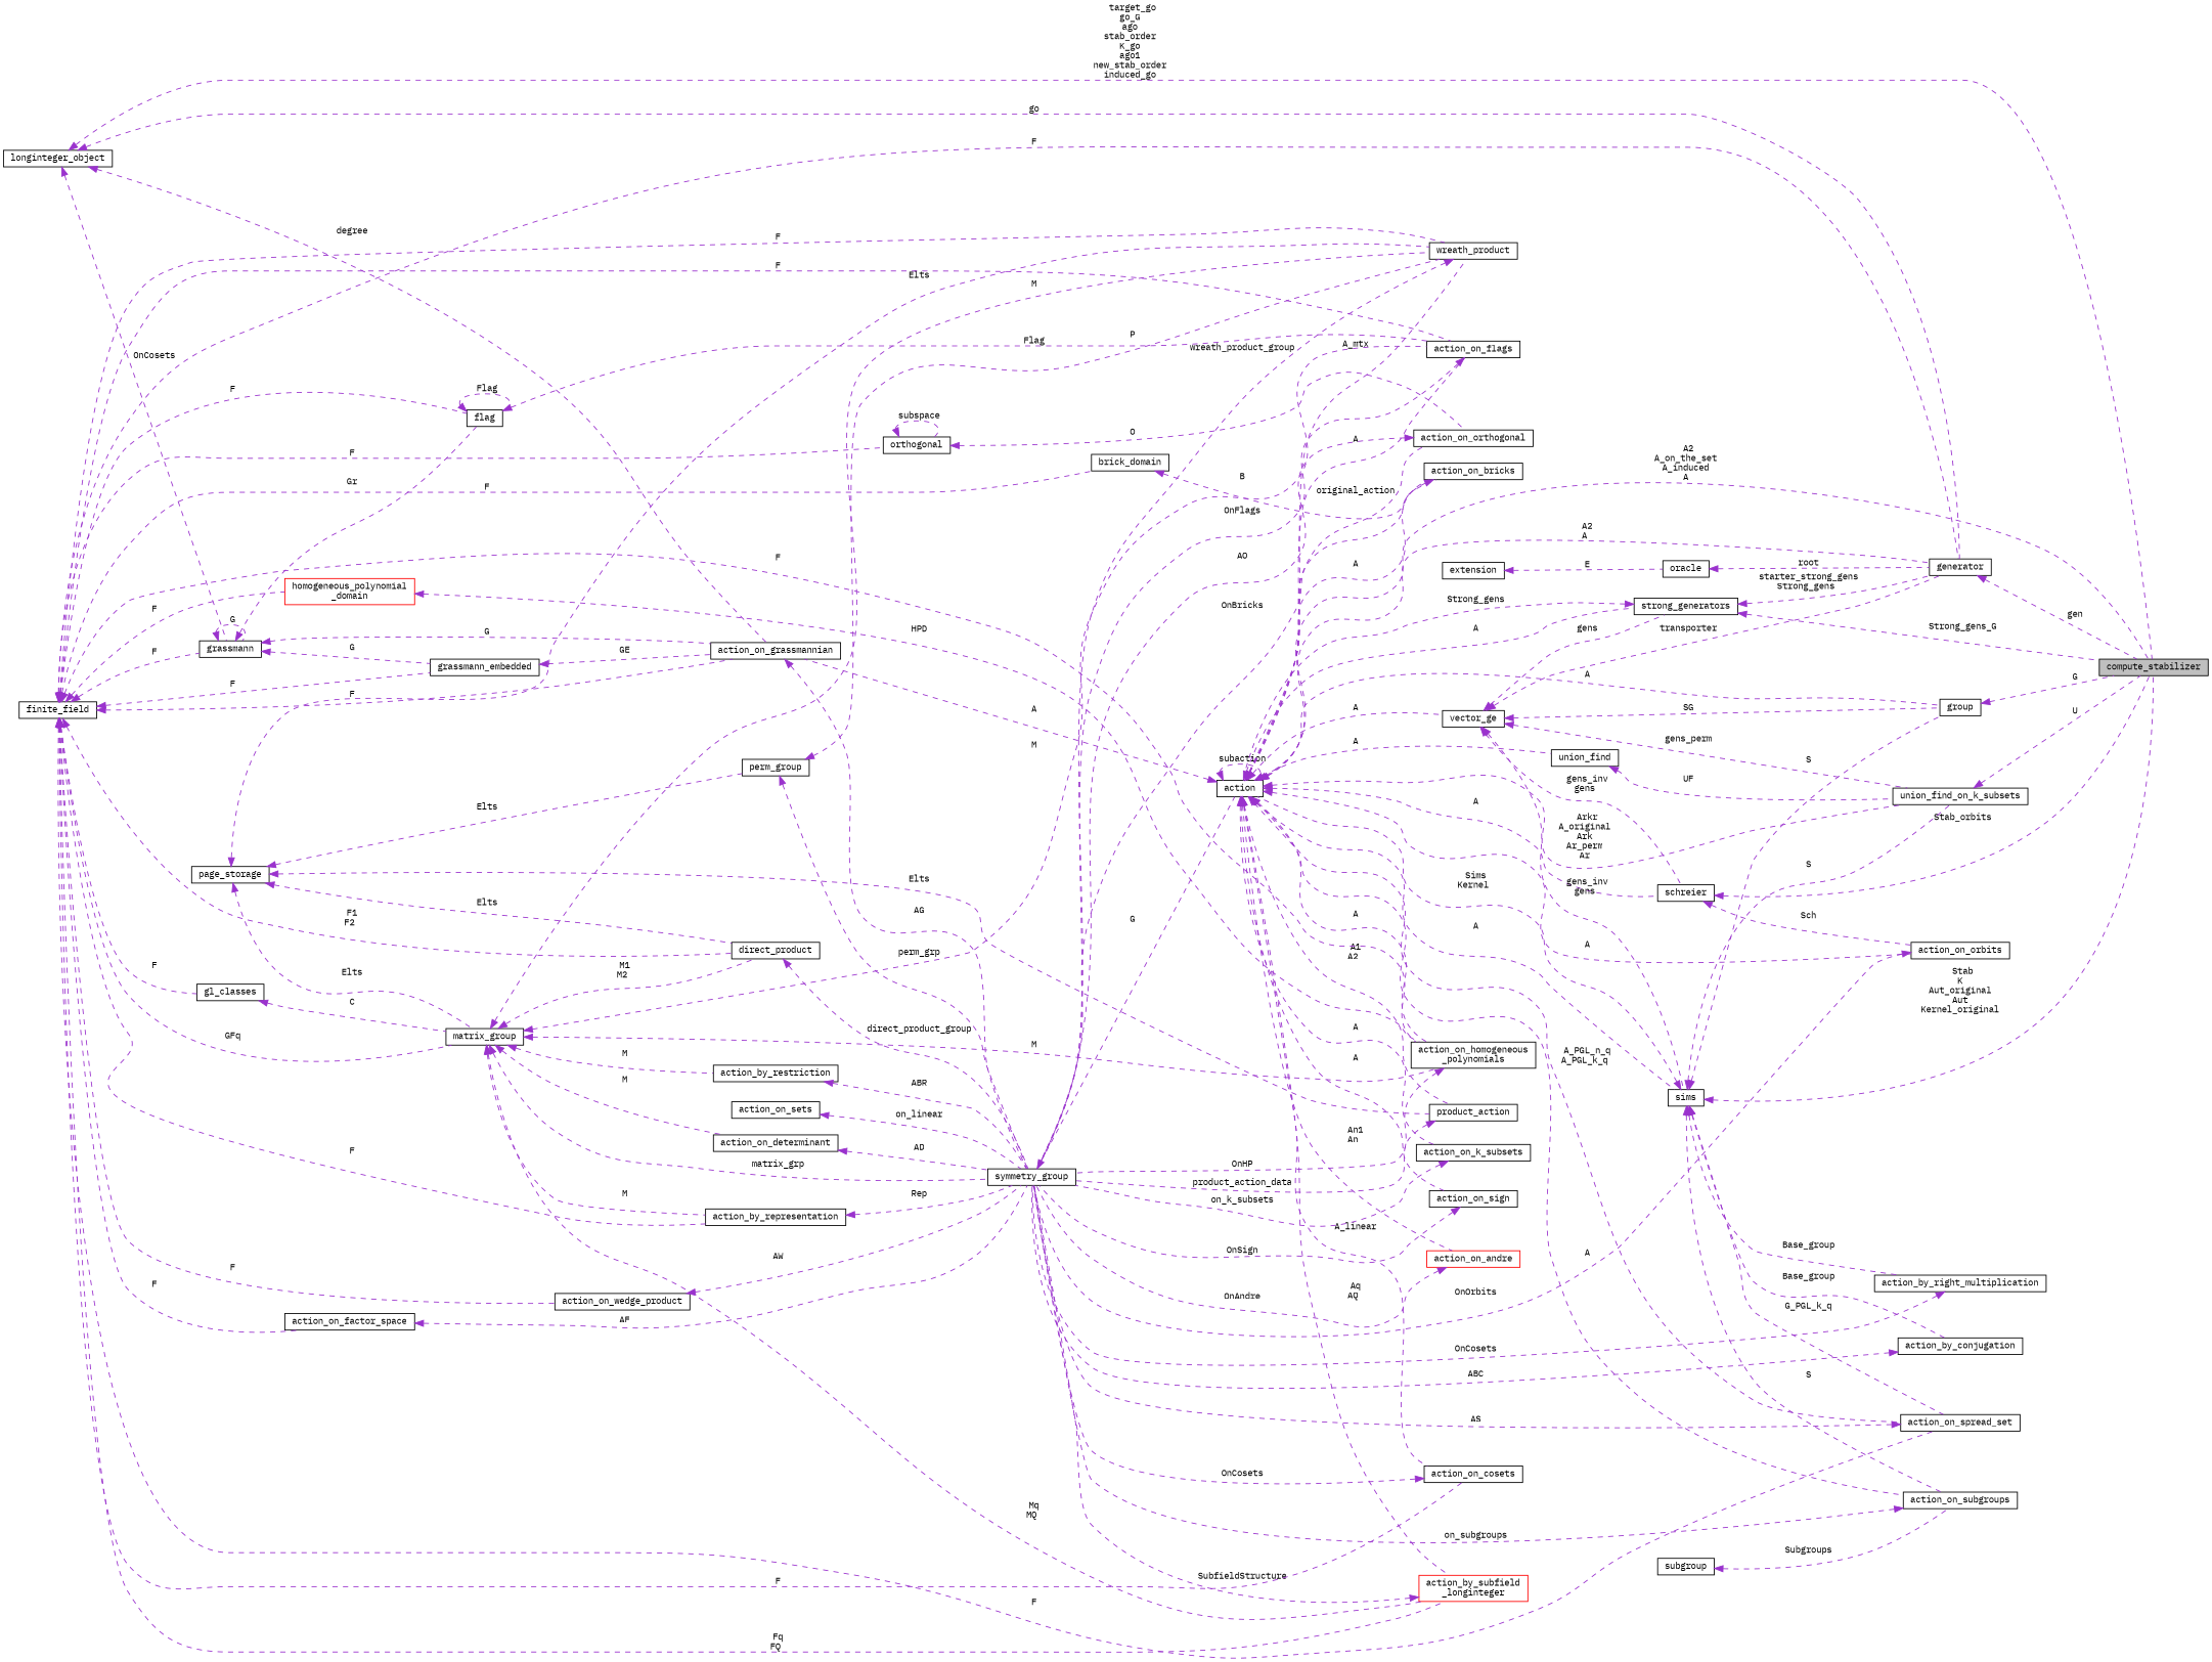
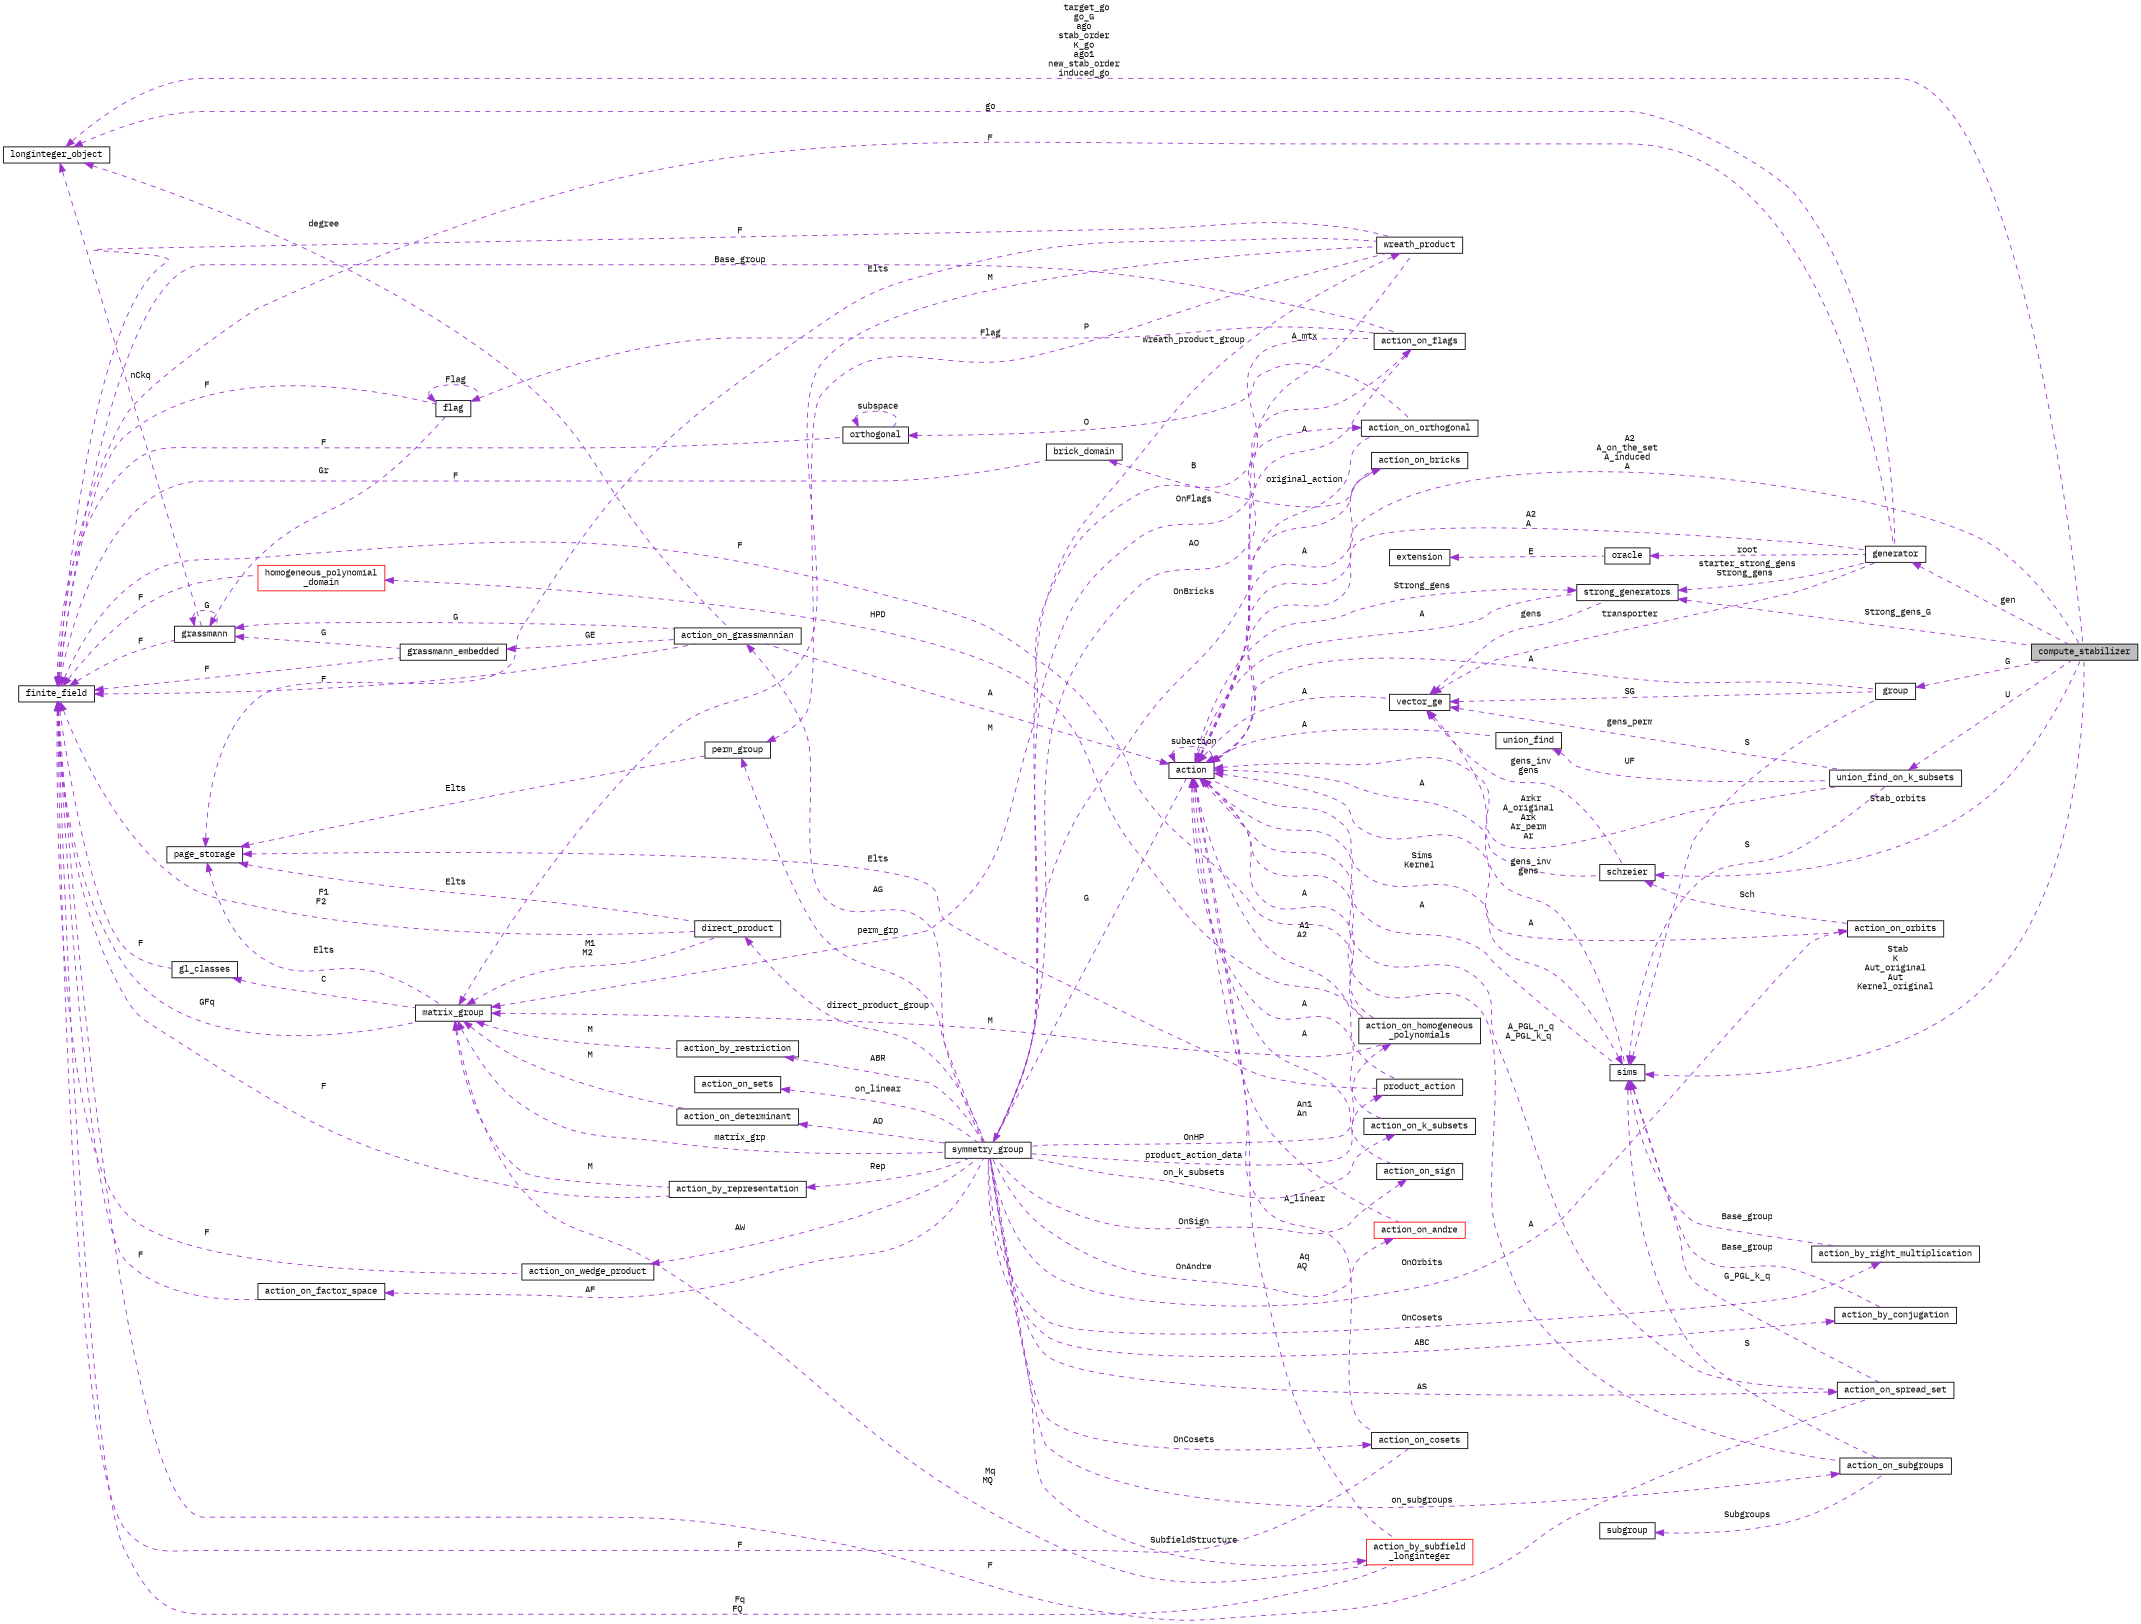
  digraph {
    fontname="IBM Plex Mono"
    rankdir=LR
    node [color=black fillcolor=white fontname="IBM Plex Mono" fontsize=10 shape=record style=filled]
    edge [color=darkorchid3 dir=back fontname="IBM Plex Mono" fontsize=10 labelfontname=Helvetica labelfontsize=10 style=dashed]
    n1 [fillcolor=grey75 fontcolor=black height=0.2 label=compute_stabilizer width=0.4]
    n2 [height=0.2 label=generator width=0.4]
    n3 [height=0.2 label=longinteger_object width=0.4]
    n4 [height=0.2 label=grassmann width=0.4]
    n5 [height=0.2 label=action_on_grassmannian width=0.4]
    n6 [height=0.2 label=flag width=0.4]
    n7 [height=0.2 label=grassmann_embedded width=0.4]
    n8 [height=0.2 label=symmetry_group width=0.4]
    n9 [height=0.2 label=action width=0.4]
    n10 [height=0.2 label=product_action width=0.4]
    n11 [height=0.2 label=action_on_flags width=0.4]
    n12 [height=0.2 label=action_on_cosets width=0.4]
    n13 [height=0.2 label=action_on_orthogonal width=0.4]
    n14 [height=0.2 label="action_on_homogeneous\l_polynomials" width=0.4]
    n15 [height=0.2 label=action_on_orbits width=0.4]
    n16 [height=0.2 label=schreier width=0.4]
    n17 [height=0.2 label=vector_ge width=0.4]
    n18 [height=0.2 label=action_on_k_subsets width=0.4]
    n19 [height=0.2 label=wreath_product width=0.4]
    n20 [height=0.2 label=action_on_subgroups width=0.4]
    n21 [height=0.2 label=sims width=0.4]
    n22 [height=0.2 label=action_on_bricks width=0.4]
    n23 [height=0.2 label=action_on_sign width=0.4]
    n24 [color=red height=0.2 label="action_by_subfield\l_longinteger" width=0.4]
    n25 [height=0.2 label=action_on_spread_set width=0.4]
    n26 [color=red height=0.2 label=action_on_andre width=0.4]
    n27 [height=0.2 label=strong_generators width=0.4]
    n28 [height=0.2 label=group width=0.4]
    n29 [height=0.2 label=union_find_on_k_subsets width=0.4]
    n30 [height=0.2 label=union_find width=0.4]
    n31 [height=0.2 label=action_by_right_multiplication width=0.4]
    n32 [height=0.2 label=action_by_conjugation width=0.4]
    n33 [height=0.2 label=page_storage width=0.4]
    n34 [height=0.2 label=matrix_group width=0.4]
    n35 [height=0.2 label=perm_group width=0.4]
    n36 [height=0.2 label=direct_product width=0.4]
    n37 [height=0.2 label=action_by_restriction width=0.4]
    n38 [height=0.2 label=action_on_determinant width=0.4]
    n39 [height=0.2 label=action_by_representation width=0.4]
    n40 [height=0.2 label=action_on_wedge_product width=0.4]
    n41 [height=0.2 label=gl_classes width=0.4]
    n42 [height=0.2 label=finite_field width=0.4]
    n43 [height=0.2 label=action_on_factor_space width=0.4]
    n44 [height=0.2 label=orthogonal width=0.4]
    n45 [color=red height=0.2 label="homogeneous_polynomial\l_domain" width=0.4]
    n46 [height=0.2 label=brick_domain width=0.4]
    n47 [height=0.2 label=subgroup width=0.4]
    n48 [height=0.2 label=action_on_sets width=0.4]
    n49 [height=0.2 label=oracle width=0.4]
    n50 [height=0.2 label=extension width=0.4]
    n2 -> n1 [label=" gen"]
    n3 -> n1 [label=" target_go\ngo_G\nago\nstab_order\nK_go\nago1\nnew_stab_order\ninduced_go"]
    n3 -> n2 [label=" go"]
-   n3 -> n4 [label=" OnCosets"]
+   n3 -> n4 [label=" nCkq"]
    n3 -> n5 [label=" degree"]
    n4 -> n4 [label=" G"]
    n4 -> n5 [label=" G"]
    n4 -> n6 [label=" Gr"]
    n4 -> n7 [label=" G"]
    n5 -> n8 [label=" AG"]
    n6 -> n6 [label=" Flag"]
    n6 -> n11 [label=" Flag"]
    n7 -> n5 [label=" GE"]
    n8 -> n9 [label=" G"]
    n9 -> n1 [label=" A2\nA_on_the_set\nA_induced\nA"]
    n9 -> n2 [label=" A2\nA"]
    n9 -> n5 [label=" A"]
    n9 -> n9 [label=" subaction"]
    n9 -> n10 [label=" A1\nA2"]
    n9 -> n11 [label=" A"]
    n9 -> n12 [label=" A_linear"]
    n9 -> n13 [label=" original_action"]
    n9 -> n14 [label=" A"]
    n9 -> n15 [label=" A"]
    n9 -> n16 [label=" A"]
    n9 -> n17 [label=" A"]
    n9 -> n18 [label=" A"]
    n9 -> n19 [label=" A_mtx"]
    n9 -> n20 [label=" A"]
    n9 -> n21 [label=" A"]
    n9 -> n22 [label=" A"]
    n9 -> n23 [label=" A"]
    n9 -> n24 [label=" Aq\nAQ"]
    n9 -> n25 [label=" A_PGL_n_q\nA_PGL_k_q"]
    n9 -> n26 [label=" An1\nAn"]
    n9 -> n27 [label=" A"]
    n9 -> n28 [label=" A"]
    n9 -> n29 [label=" Arkr\nA_original\nArk\nAr_perm\nAr"]
    n9 -> n30 [label=" A"]
    n10 -> n8 [label=" product_action_data"]
    n11 -> n8 [label=" OnFlags"]
    n12 -> n8 [label=" OnCosets"]
    n13 -> n8 [label=" AO"]
    n14 -> n8 [label=" OnHP"]
    n15 -> n8 [label=" OnOrbits"]
    n16 -> n1 [label=" Stab_orbits"]
    n16 -> n15 [label=" Sch"]
    n17 -> n2 [label=" transporter"]
    n17 -> n16 [label=" gens_inv\ngens"]
    n17 -> n21 [label=" gens_inv\ngens"]
    n17 -> n27 [label=" gens"]
    n17 -> n28 [label=" SG"]
    n17 -> n29 [label=" gens_perm"]
    n18 -> n8 [label=" on_k_subsets"]
    n19 -> n8 [label=" wreath_product_group"]
    n20 -> n8 [label=" on_subgroups"]
    n21 -> n1 [label=" Stab\nK\nAut_original\nAut\nKernel_original"]
    n21 -> n9 [label=" Sims\nKernel"]
    n21 -> n20 [label=" S"]
    n21 -> n25 [label=" G_PGL_k_q"]
    n21 -> n28 [label=" S"]
    n21 -> n29 [label=" S"]
    n21 -> n31 [label=" Base_group"]
    n21 -> n32 [label=" Base_group"]
    n22 -> n8 [label=" OnBricks"]
    n23 -> n8 [label=" OnSign"]
    n24 -> n8 [label=" SubfieldStructure"]
    n25 -> n8 [label=" AS"]
    n26 -> n8 [label=" OnAndre"]
    n27 -> n1 [label=" Strong_gens_G"]
    n27 -> n2 [label=" starter_strong_gens\nStrong_gens"]
    n27 -> n9 [label=" Strong_gens"]
    n28 -> n1 [label=" G"]
    n29 -> n1 [label=" U"]
    n30 -> n29 [label=" UF"]
    n31 -> n8 [label=" OnCosets"]
    n32 -> n8 [label=" ABC"]
    n33 -> n10 [label=" Elts"]
    n33 -> n19 [label=" Elts"]
    n33 -> n34 [label=" Elts"]
    n33 -> n35 [label=" Elts"]
    n33 -> n36 [label=" Elts"]
    n34 -> n8 [label=" matrix_grp"]
    n34 -> n11 [label=" M"]
    n34 -> n14 [label=" M"]
    n34 -> n19 [label=" M"]
    n34 -> n24 [label=" Mq\nMQ"]
    n34 -> n36 [label=" M1\nM2"]
    n34 -> n37 [label=" M"]
    n34 -> n38 [label=" M"]
    n34 -> n39 [label=" M"]
    n35 -> n8 [label=" perm_grp"]
    n35 -> n19 [label=" P"]
    n36 -> n8 [label=" direct_product_group"]
    n37 -> n8 [label=" ABR"]
    n38 -> n8 [label=" AD"]
    n39 -> n8 [label=" Rep"]
    n40 -> n8 [label=" AW"]
    n41 -> n34 [label=" C"]
    n42 -> n2 [label=" F"]
    n42 -> n4 [label=" F"]
    n42 -> n5 [label=" F"]
    n42 -> n6 [label=" F"]
    n42 -> n7 [label=" F"]
-   n42 -> n11 [label=" F"]
+   n42 -> n11 [label=" Base_group"]
    n42 -> n12 [label=" F"]
    n42 -> n14 [label=" F"]
    n42 -> n19 [label=" F"]
    n42 -> n24 [label=" Fq\nFQ"]
    n42 -> n25 [label=" F"]
    n42 -> n34 [label=" GFq"]
    n42 -> n36 [label=" F1\nF2"]
    n42 -> n39 [label=" F"]
    n42 -> n40 [label=" F"]
    n42 -> n41 [label=" F"]
    n42 -> n43 [label=" F"]
    n42 -> n44 [label=" F"]
    n42 -> n45 [label=" F"]
    n42 -> n46 [label=" F"]
    n43 -> n8 [label=" AF"]
    n44 -> n13 [label=" O"]
    n44 -> n44 [label=" subspace"]
    n45 -> n14 [label=" HPD"]
    n46 -> n22 [label=" B"]
    n47 -> n20 [label=" Subgroups"]
    n48 -> n8 [label=" on_linear"]
    n49 -> n2 [label=" root"]
    n50 -> n49 [label=" E"]
  }
